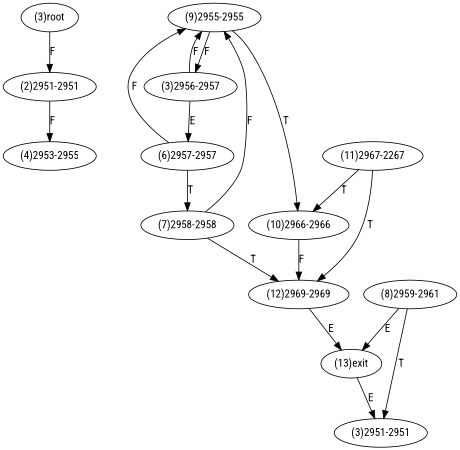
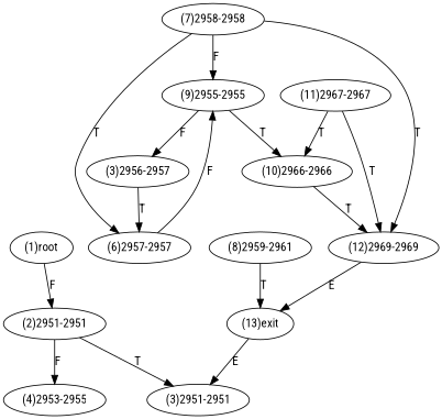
  digraph {
    fontname="Roboto Condensed"
    node [fontname="Roboto Condensed"]
    edge [fontname="Roboto Condensed"]
-   n1 [label="(3)root"]
+   n1 [label="(1)root"]
    n2 [label="(2)2951-2951"]
    n3 [label="(3)2951-2951"]
    n4 [label="(4)2953-2955"]
    n5 [label="(13)exit"]
    n6 [label="(9)2955-2955"]
    n7 [label="(3)2956-2957"]
    n8 [label="(10)2966-2966"]
    n9 [label="(6)2957-2957"]
    n10 [label="(7)2958-2958"]
    n11 [label="(12)2969-2969"]
    n12 [label="(8)2959-2961"]
-   n13 [label="(11)2967-2267"]
+   n13 [label="(11)2967-2967"]
    n1 -> n2 [label=F]
-   n12 -> n3 [label=T]
+   n2 -> n3 [label=T]
    n2 -> n4 [label=F]
    n5 -> n3 [label=E]
    n6 -> n7 [label=F]
    n6 -> n8 [label=T]
-   n7 -> n6 [label=F]
-   n7 -> n9 [label=E]
-   n8 -> n11 [label=F]
+   n7 -> n9 [label=T]
+   n8 -> n11 [label=T]
    n9 -> n6 [label=F]
-   n9 -> n10 [label=T]
+   n10 -> n9 [label=T]
    n10 -> n6 [label=F]
    n10 -> n11 [label=T]
    n11 -> n5 [label=E]
-   n12 -> n5 [label=E]
+   n12 -> n5 [label=T]
    n13 -> n8 [label=T]
    n13 -> n11 [label=T]
  }
